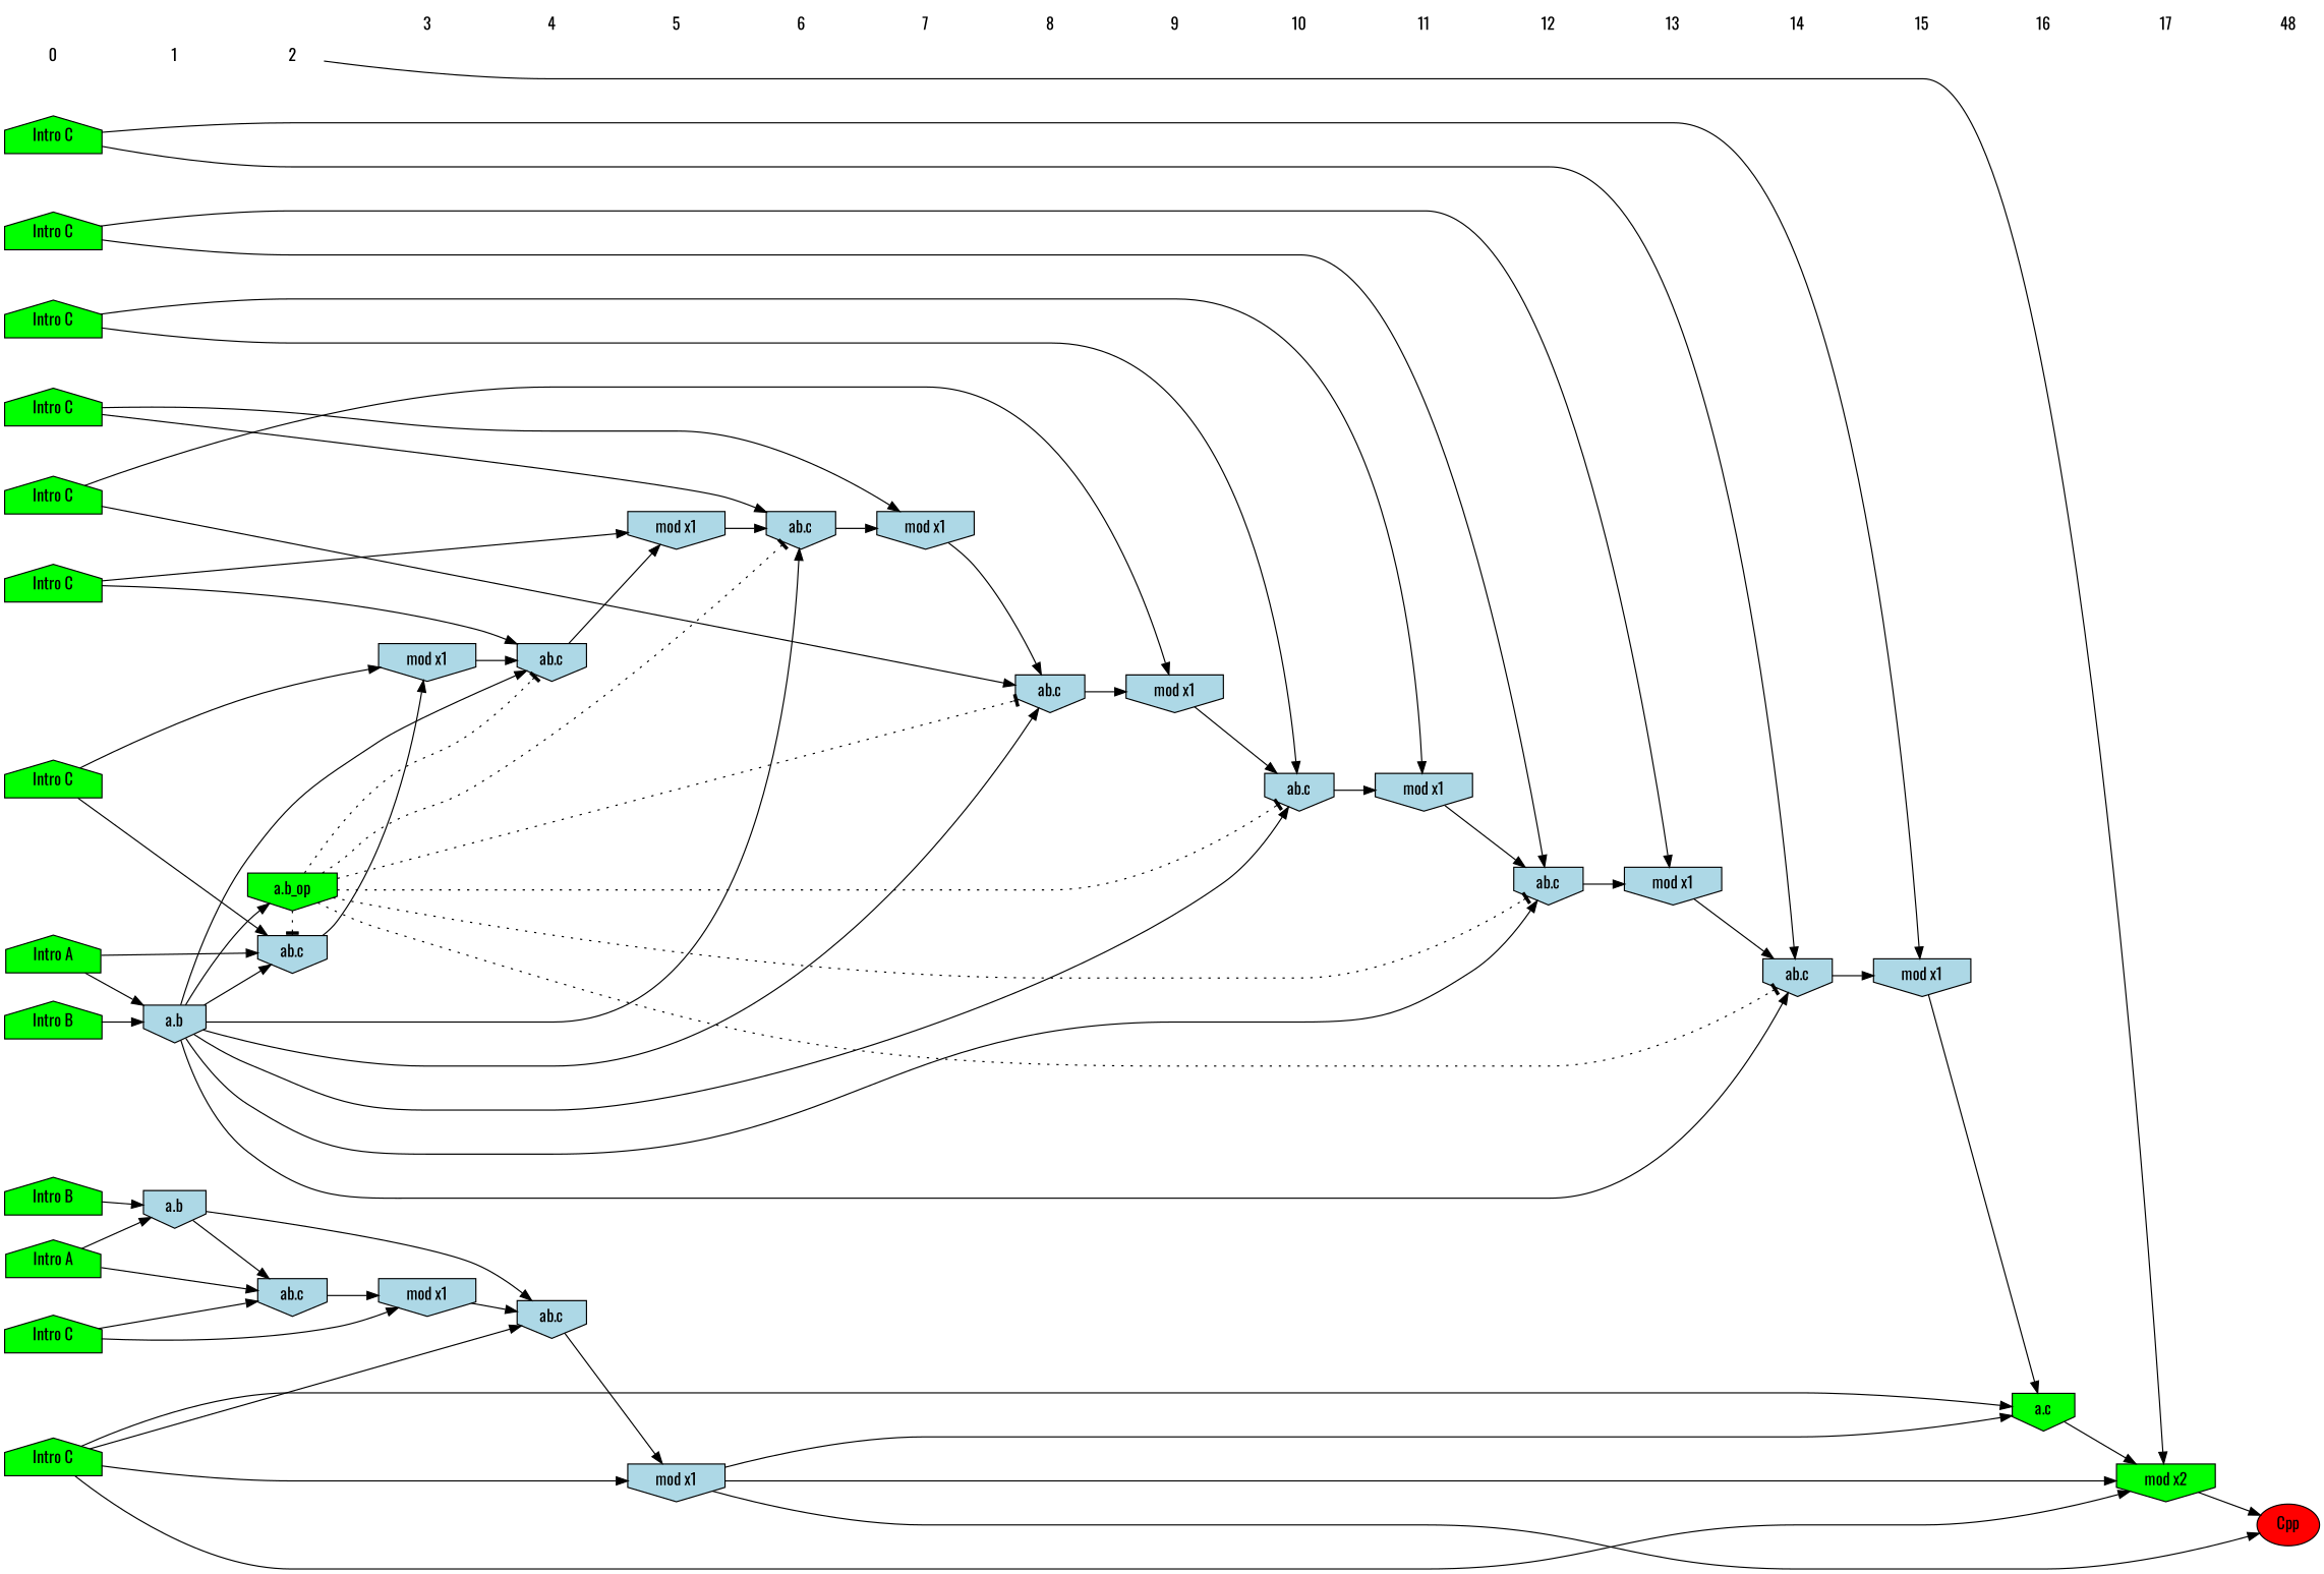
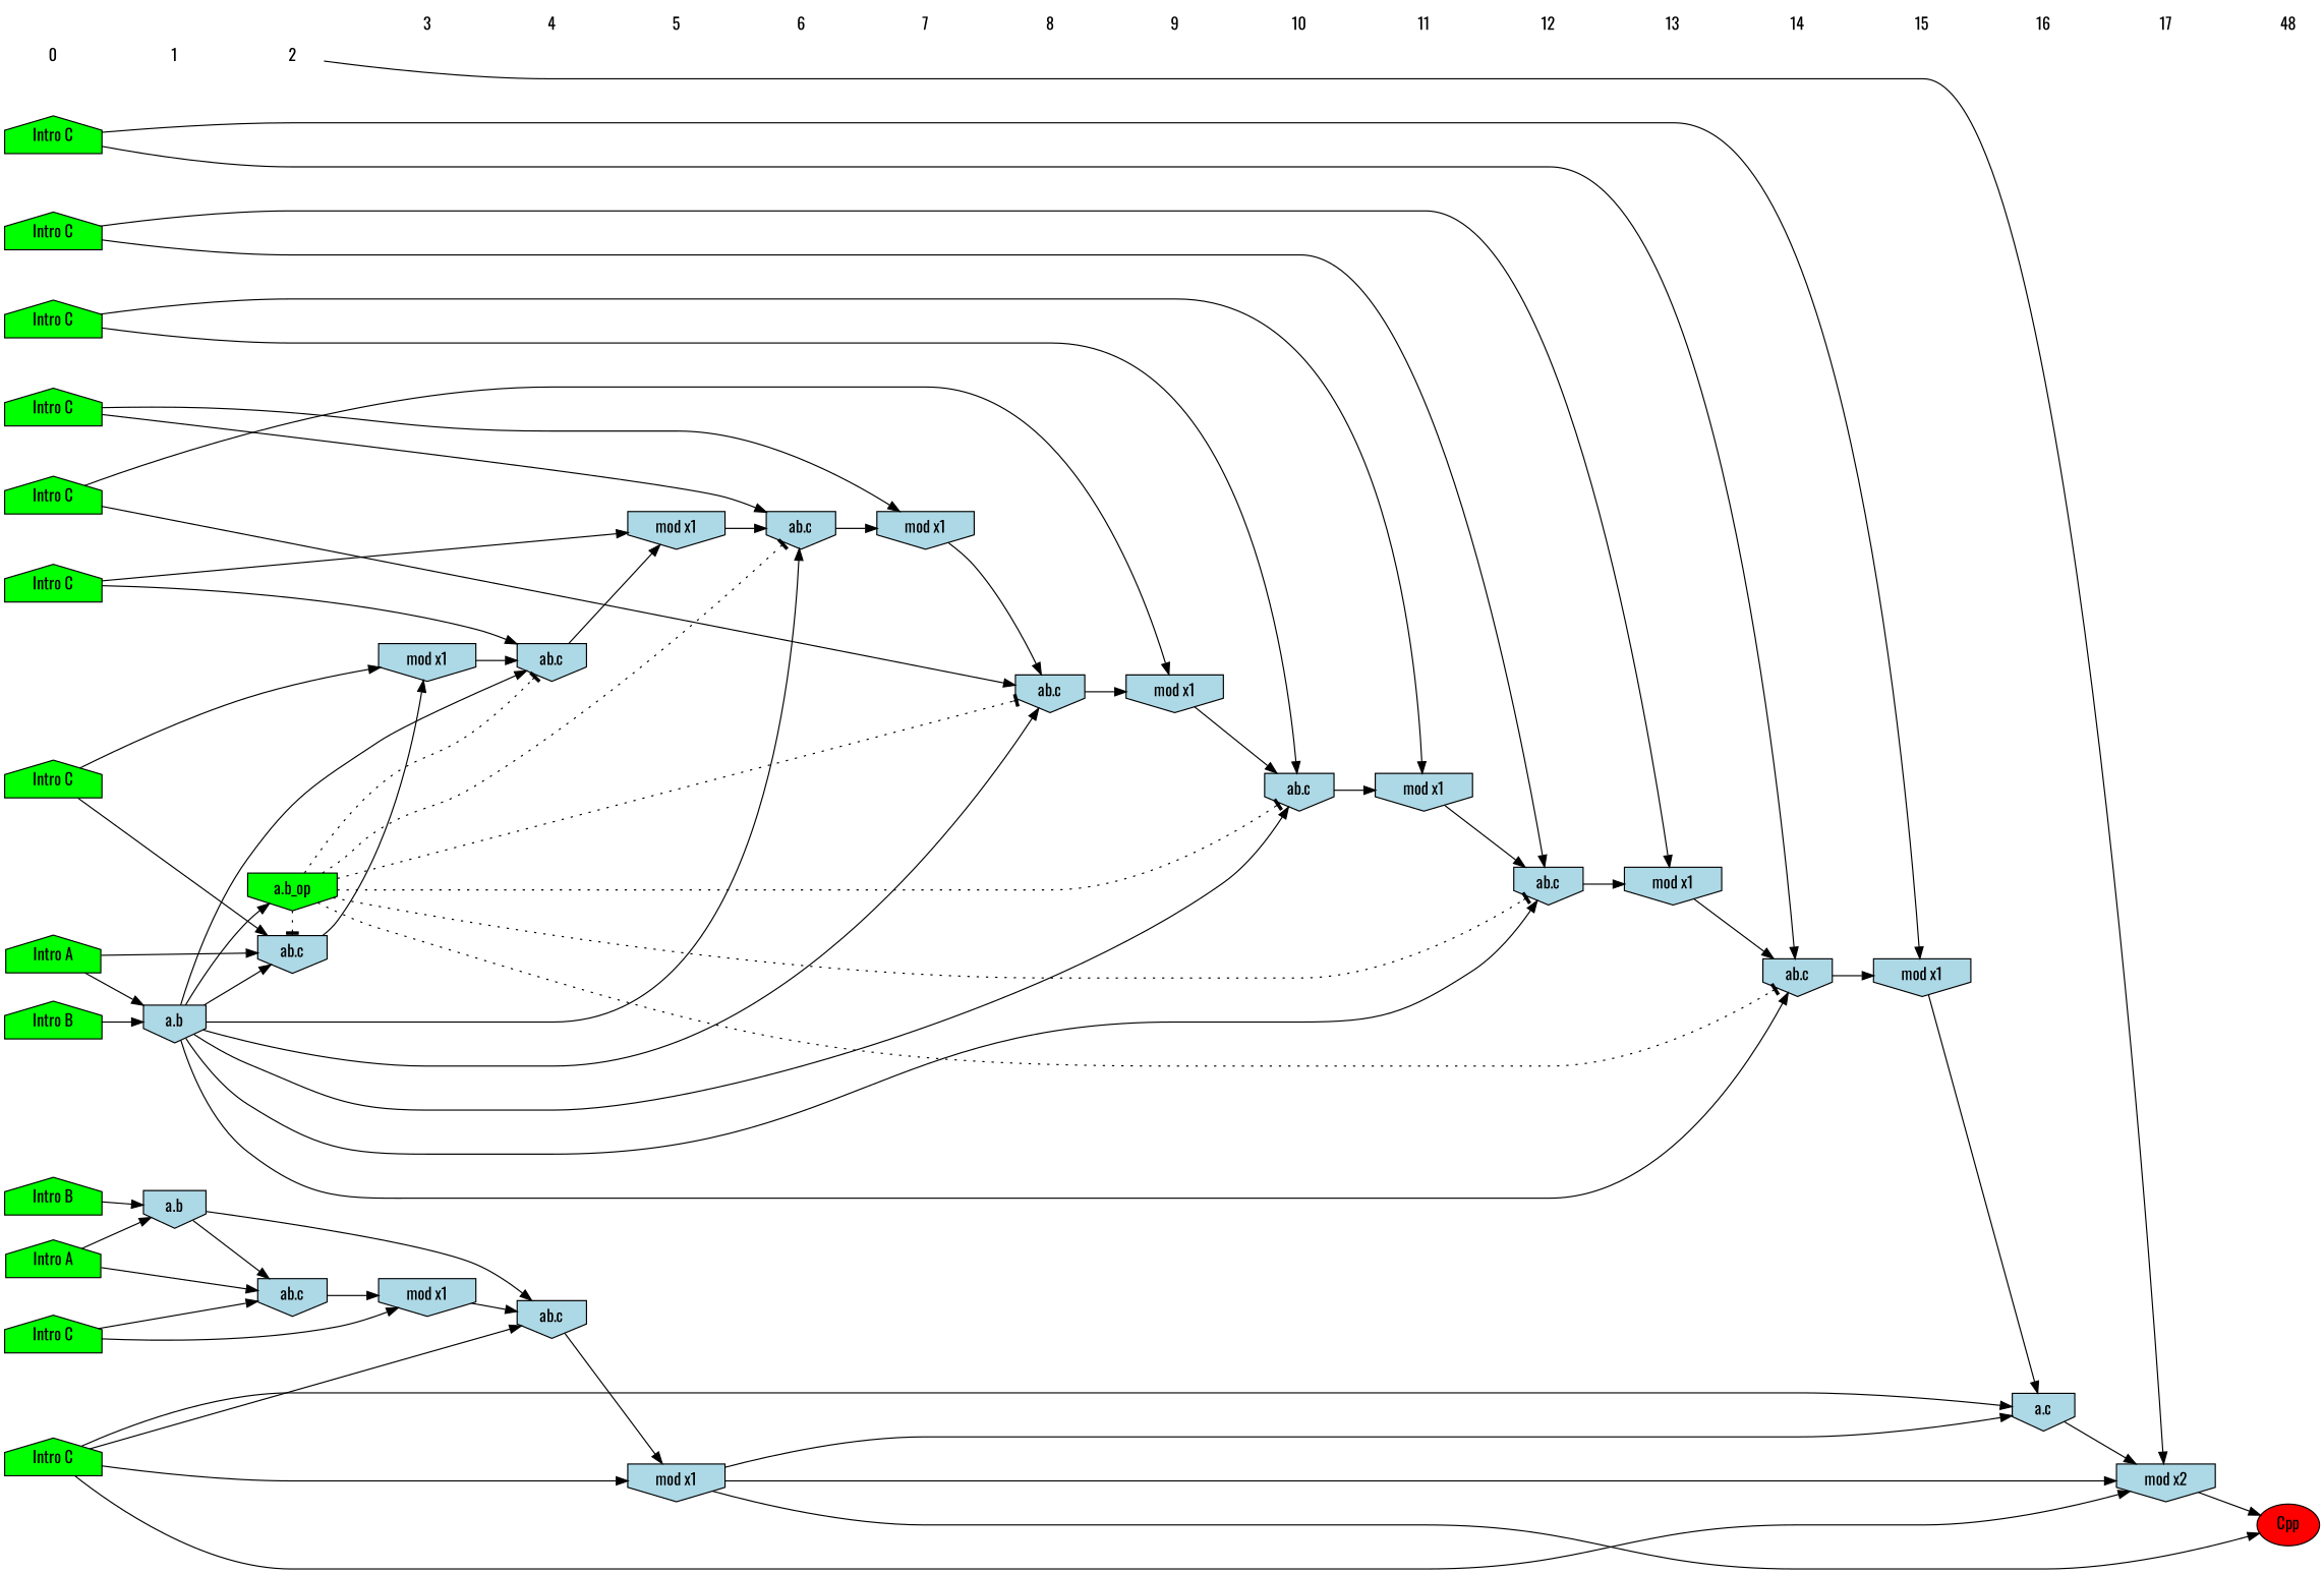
  digraph {
    fontname=Oswald
    rankdir=LR
    ranksep=.5
    node [fontname=Oswald shape=invhouse fillcolor=lightblue style=filled]
    edge [fontname=Oswald]
    0 [shape=plaintext fillcolor="" style=""]
    n2 [fillcolor=green label="Intro B" shape=house]
    n3 [fillcolor=green label="Intro B" shape=house]
    n4 [fillcolor=green label="Intro A" shape=house]
    n5 [fillcolor=green label="Intro A" shape=house]
    n6 [fillcolor=green label="Intro C" shape=house]
    n7 [fillcolor=green label="Intro C" shape=house]
    n8 [fillcolor=green label="Intro C" shape=house]
    n9 [fillcolor=green label="Intro C" shape=house]
    n10 [fillcolor=green label="Intro C" shape=house]
    n11 [fillcolor=green label="Intro C" shape=house]
    n12 [fillcolor=green label="Intro C" shape=house]
    n13 [fillcolor=green label="Intro C" shape=house]
    n14 [fillcolor=green label="Intro C" shape=house]
    1 [shape=plaintext fillcolor="" style=""]
    n16 [label="a.b"]
    n17 [label="a.b"]
    2 [shape=plaintext fillcolor="" style=""]
    n19 [label="ab.c"]
    n20 [label="ab.c"]
    n21 [fillcolor=green label="a.b_op"]
    3 [shape=plaintext fillcolor="" style=""]
    n23 [label="mod x1"]
    n24 [label="mod x1"]
    15 [shape=plaintext fillcolor="" style=""]
    n26 [label="mod x1"]
    4 [shape=plaintext fillcolor="" style=""]
    n28 [label="ab.c"]
    n29 [label="ab.c"]
    5 [shape=plaintext fillcolor="" style=""]
    n31 [label="mod x1"]
    n32 [label="mod x1"]
    6 [shape=plaintext fillcolor="" style=""]
    n34 [label="ab.c"]
    7 [shape=plaintext fillcolor="" style=""]
    n36 [label="mod x1"]
    8 [shape=plaintext fillcolor="" style=""]
    n38 [label="ab.c"]
    9 [shape=plaintext fillcolor="" style=""]
    n40 [label="mod x1"]
    10 [shape=plaintext fillcolor="" style=""]
    n42 [label="ab.c"]
    11 [shape=plaintext fillcolor="" style=""]
    n44 [label="mod x1"]
    12 [shape=plaintext fillcolor="" style=""]
    n46 [label="ab.c"]
    13 [shape=plaintext fillcolor="" style=""]
    n48 [label="mod x1"]
    14 [shape=plaintext fillcolor="" style=""]
    n50 [label="ab.c"]
    16 [shape=plaintext fillcolor="" style=""]
-   n52 [fillcolor=green label="a.c"]
+   n52 [label="a.c"]
    17 [shape=plaintext fillcolor="" style=""]
-   n54 [fillcolor=green label="mod x2"]
+   n54 [label="mod x2"]
    n55 [label=48 shape=plaintext fillcolor="" style=""]
    n56 [fillcolor=red label=Cpp shape=""]
    subgraph sub_1 {
      rank=same
      0
      n2
      n3
      n4
      n5
      n6
      n7
      n8
      n9
      n10
      n11
      n12
      n13
      n14
    }
    subgraph sub_2 {
      rank=same
      1
      n16
      n17
    }
    subgraph sub_3 {
      rank=same
      2
      n19
      n20
      n21
    }
    subgraph sub_4 {
      rank=same
      3
      n23
      n24
    }
    subgraph sub_5 {
      rank=same
      15
      n26
    }
    subgraph sub_6 {
      rank=same
      4
      n28
      n29
    }
    subgraph sub_7 {
      rank=same
      5
      n31
      n32
    }
    subgraph sub_8 {
      rank=same
      6
      n34
    }
    subgraph sub_9 {
      rank=same
      7
      n36
    }
    subgraph sub_10 {
      rank=same
      8
      n38
    }
    subgraph sub_11 {
      rank=same
      9
      n40
    }
    subgraph sub_12 {
      rank=same
      10
      n42
    }
    subgraph sub_13 {
      rank=same
      11
      n44
    }
    subgraph sub_14 {
      rank=same
      12
      n46
    }
    subgraph sub_15 {
      rank=same
      13
      n48
    }
    subgraph sub_16 {
      rank=same
      14
      n50
    }
    subgraph sub_17 {
      rank=same
      16
      n52
    }
    subgraph sub_18 {
      rank=same
      17
      n54
    }
    subgraph sub_19 {
      rank=same
      n55
      n56
    }
    0 -> 1 [style=invis]
    n2 -> n17
    n3 -> n16
    n4 -> n16
    n4 -> n19
    n5 -> n17
    n5 -> n20
    n6 -> n46
    n6 -> n48
    n7 -> n38
    n7 -> n40
    n8 -> n29
    n8 -> n32
    n8 -> n52
    n8 -> n54
    n9 -> n34
    n9 -> n36
    n10 -> n20
    n10 -> n24
    n11 -> n42
    n11 -> n44
    n12 -> n19
    n12 -> n23
    n13 -> n26
    n13 -> n50
    n14 -> n28
    n14 -> n31
    1 -> 2 [style=invis]
    n16 -> n19
    n16 -> n21
    n16 -> n28
    n16 -> n34
    n16 -> n38
    n16 -> n42
    n16 -> n46
    n16 -> n50
    n17 -> n20
    n17 -> n29
    2 -> 3 [style=invis]
    2 -> n54
    n19 -> n23
    n20 -> n24
    n21 -> n19 [arrowhead=tee style=dotted]
    n21 -> n28 [arrowhead=tee style=dotted]
    n21 -> n34 [arrowhead=tee style=dotted]
    n21 -> n38 [arrowhead=tee style=dotted]
    n21 -> n42 [arrowhead=tee style=dotted]
    n21 -> n46 [arrowhead=tee style=dotted]
    n21 -> n50 [arrowhead=tee style=dotted]
    3 -> 4 [style=invis]
    n23 -> n28
    n24 -> n29
    15 -> 16 [style=invis]
    n26 -> n52
    4 -> 5 [style=invis]
    n28 -> n31
    n29 -> n32
    5 -> 6 [style=invis]
    n31 -> n34
    n32 -> n52
    n32 -> n54
    n32 -> n56
    6 -> 7 [style=invis]
    n34 -> n36
    7 -> 8 [style=invis]
    n36 -> n38
    8 -> 9 [style=invis]
    n38 -> n40
    9 -> 10 [style=invis]
    n40 -> n42
    10 -> 11 [style=invis]
    n42 -> n44
    11 -> 12 [style=invis]
    n44 -> n46
    12 -> 13 [style=invis]
    n46 -> n48
    13 -> 14 [style=invis]
    n48 -> n50
    14 -> 15 [style=invis]
    n50 -> n26
    16 -> 17 [style=invis]
    n52 -> n54
    17 -> n55 [style=invis]
    n54 -> n56
  }
